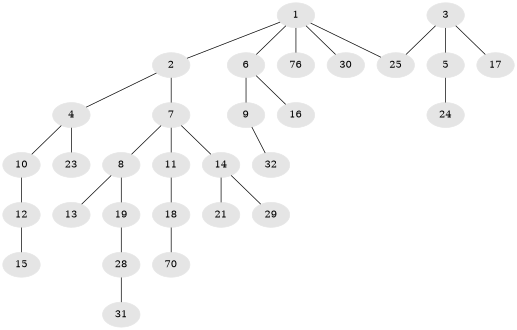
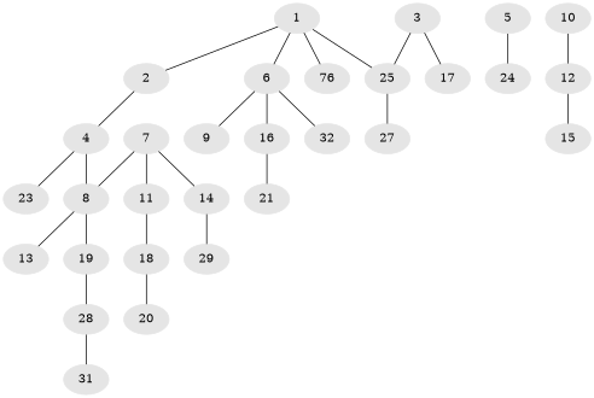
  graph {
    node [color=gray90 style=filled]
    edge [weight=1.0]
    1
    2
    6
    n4 [label=76]
-   30
    25
    4
    7
    3
    5
    17
    9
    16
    32
    10
    23
    8
    11
    14
    24
+   27
    12
    13
    19
    18
    21
    29
    28
    15
-   20 [label=70]
+   20
    31
    1 -- 2
    1 -- 6
    1 -- n4
-   1 -- 30
    1 -- 25
    2 -- 4
-   2 -- 7
    6 -- 9
    6 -- 16
-   9 -- 32
-   4 -- 10
+   6 -- 32
+   25 -- 27
+   4 -- 8
    4 -- 23
    7 -- 8
    7 -- 11
    7 -- 14
    3 -- 25
-   3 -- 5
    3 -- 17
    5 -- 24
    10 -- 12 [weight=2.0]
    8 -- 13
    8 -- 19
    11 -- 18
-   14 -- 21
+   16 -- 21
    14 -- 29
    12 -- 15
    19 -- 28
    18 -- 20
    28 -- 31
  }
